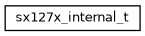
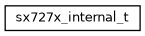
  digraph {
    rankdir=LR
-   n1 [color=black fillcolor=white fontname=Helvetica fontsize=10 height=0.2 label=sx127x_internal_t shape=record style=filled width=0.4]
+   n1 [color=black fillcolor=white fontname=Helvetica fontsize=10 height=0.2 label=sx727x_internal_t shape=record style=filled width=0.4]
  }
